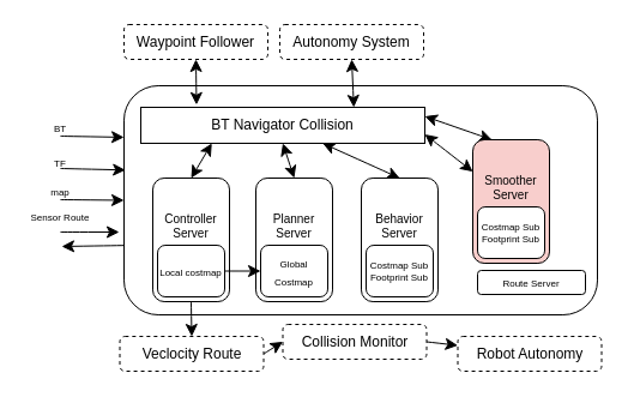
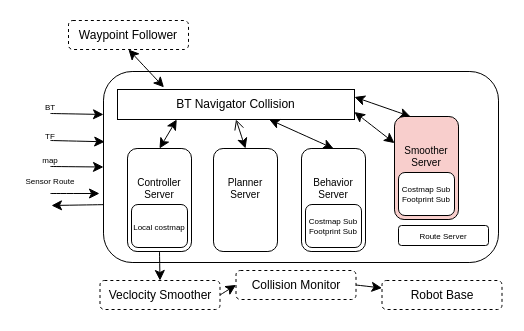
  <mxCell id="0" />
  <mxCell id="1" parent="0" />
  <mxCell id="2" value="&lt;div style=&quot;font-size: 10px;&quot;&gt;&lt;font style=&quot;font-size: 10px;&quot;&gt;Behavior Server&lt;/font&gt;&lt;/div&gt;&lt;div style=&quot;font-size: 10px;&quot;&gt;&lt;font style=&quot;font-size: 10px;&quot;&gt;&lt;br&gt;&lt;/font&gt;&lt;/div&gt;&lt;div style=&quot;font-size: 10px;&quot;&gt;&lt;font style=&quot;font-size: 10px;&quot;&gt;&lt;br&gt;&lt;/font&gt;&lt;/div&gt;" style="rounded=1;whiteSpace=wrap;html=1;" vertex="1" parent="1"><mxGeometry x="394" y="116" width="64" height="103" as="geometry" /></mxCell>
  <mxCell id="3" value="" style="rounded=1;whiteSpace=wrap;html=1;" vertex="1" parent="1"><mxGeometry x="103" y="71" width="395" height="191" as="geometry" /></mxCell>
  <mxCell id="4" style="edgeStyle=none;curved=1;rounded=0;orthogonalLoop=1;jettySize=auto;html=1;exitX=1;exitY=0.75;exitDx=0;exitDy=0;fontSize=12;startSize=8;endSize=8;startArrow=classic;startFill=1;" edge="1" parent="1" source="6" target="17"><mxGeometry relative="1" as="geometry" /></mxCell>
- <mxCell id="5" style="edgeStyle=none;curved=1;rounded=0;orthogonalLoop=1;jettySize=auto;html=1;exitX=0.75;exitY=0;exitDx=0;exitDy=0;entryX=0.5;entryY=1;entryDx=0;entryDy=0;fontSize=12;startSize=8;endSize=8;startArrow=classic;startFill=1;" edge="1" parent="1" source="6" target="22"><mxGeometry relative="1" as="geometry" /></mxCell>
  <mxCell id="6" value="BT Navigator Collision" style="rounded=0;whiteSpace=wrap;html=1;" vertex="1" parent="1"><mxGeometry x="117" y="89" width="237" height="30" as="geometry" /></mxCell>
  <mxCell id="7" style="edgeStyle=none;curved=1;rounded=0;orthogonalLoop=1;jettySize=auto;html=1;exitX=0.5;exitY=0;exitDx=0;exitDy=0;entryX=0.25;entryY=1;entryDx=0;entryDy=0;fontSize=12;startSize=8;endSize=8;startArrow=classic;startFill=1;" edge="1" parent="1" source="8" target="6"><mxGeometry relative="1" as="geometry" /></mxCell>
  <mxCell id="8" value="&lt;div style=&quot;font-size: 10px;&quot;&gt;&lt;font style=&quot;font-size: 10px;&quot;&gt;Controller Server&lt;/font&gt;&lt;/div&gt;&lt;div style=&quot;font-size: 10px;&quot;&gt;&lt;font style=&quot;font-size: 10px;&quot;&gt;&lt;br&gt;&lt;/font&gt;&lt;/div&gt;&lt;div style=&quot;font-size: 10px;&quot;&gt;&lt;font style=&quot;font-size: 10px;&quot;&gt;&lt;br&gt;&lt;/font&gt;&lt;/div&gt;" style="rounded=1;whiteSpace=wrap;html=1;" vertex="1" parent="1"><mxGeometry x="127" y="148" width="64" height="103" as="geometry" /></mxCell>
  <mxCell id="9" value="&lt;font style=&quot;font-size: 8px;&quot;&gt;Local costmap&lt;/font&gt;" style="rounded=1;whiteSpace=wrap;html=1;" vertex="1" parent="1"><mxGeometry x="131" y="204" width="56" height="43" as="geometry" /></mxCell>
- <mxCell id="10" style="edgeStyle=none;curved=1;rounded=0;orthogonalLoop=1;jettySize=auto;html=1;exitX=0.5;exitY=0;exitDx=0;exitDy=0;entryX=0.5;entryY=1;entryDx=0;entryDy=0;fontSize=12;startSize=8;endSize=8;startArrow=classic;startFill=1;" edge="1" parent="1" source="11" target="6"><mxGeometry relative="1" as="geometry" /></mxCell>
+ <mxCell id="10" style="edgeStyle=none;curved=1;rounded=0;orthogonalLoop=1;jettySize=auto;html=1;exitX=0.5;exitY=0;exitDx=0;exitDy=0;entryX=0.5;entryY=1;entryDx=0;entryDy=0;fontSize=12;startSize=8;endSize=8;startArrow=classic;startFill=1;endArrow=open;" edge="1" parent="1" source="11" target="6"><mxGeometry relative="1" as="geometry" /></mxCell>
  <mxCell id="11" value="&lt;div style=&quot;font-size: 10px;&quot;&gt;&lt;font style=&quot;font-size: 10px;&quot;&gt;Planner Server&lt;/font&gt;&lt;/div&gt;&lt;div style=&quot;font-size: 10px;&quot;&gt;&lt;font style=&quot;font-size: 10px;&quot;&gt;&lt;br&gt;&lt;/font&gt;&lt;/div&gt;&lt;div style=&quot;font-size: 10px;&quot;&gt;&lt;font style=&quot;font-size: 10px;&quot;&gt;&lt;br&gt;&lt;/font&gt;&lt;/div&gt;" style="rounded=1;whiteSpace=wrap;html=1;" vertex="1" parent="1"><mxGeometry x="213" y="148" width="64" height="103" as="geometry" /></mxCell>
- <mxCell id="12" value="&lt;font style=&quot;font-size: 8px;&quot;&gt;Global Costmap&lt;/font&gt;" style="rounded=1;whiteSpace=wrap;html=1;" vertex="1" parent="1"><mxGeometry x="217" y="204" width="56" height="43" as="geometry" /></mxCell>
  <mxCell id="13" style="edgeStyle=none;curved=1;rounded=0;orthogonalLoop=1;jettySize=auto;html=1;exitX=0.5;exitY=0;exitDx=0;exitDy=0;fontSize=12;startSize=8;endSize=8;startArrow=classic;startFill=1;" edge="1" parent="1" source="14" target="6"><mxGeometry relative="1" as="geometry" /></mxCell>
  <mxCell id="14" value="&lt;div style=&quot;font-size: 10px;&quot;&gt;&lt;font style=&quot;font-size: 10px;&quot;&gt;Behavior Server&lt;/font&gt;&lt;/div&gt;&lt;div style=&quot;font-size: 10px;&quot;&gt;&lt;font style=&quot;font-size: 10px;&quot;&gt;&lt;br&gt;&lt;/font&gt;&lt;/div&gt;&lt;div style=&quot;font-size: 10px;&quot;&gt;&lt;font style=&quot;font-size: 10px;&quot;&gt;&lt;br&gt;&lt;/font&gt;&lt;/div&gt;" style="rounded=1;whiteSpace=wrap;html=1;" vertex="1" parent="1"><mxGeometry x="301" y="148" width="64" height="103" as="geometry" /></mxCell>
  <mxCell id="15" value="&lt;div style=&quot;font-size: 8px;&quot;&gt;&lt;font style=&quot;font-size: 8px;&quot;&gt;Costmap Sub&lt;/font&gt;&lt;/div&gt;&lt;div style=&quot;font-size: 8px;&quot;&gt;&lt;font style=&quot;font-size: 8px;&quot;&gt;Footprint Sub&lt;br&gt;&lt;/font&gt;&lt;/div&gt;" style="rounded=1;whiteSpace=wrap;html=1;" vertex="1" parent="1"><mxGeometry x="305" y="204" width="56" height="43" as="geometry" /></mxCell>
  <mxCell id="16" style="edgeStyle=none;curved=1;rounded=0;orthogonalLoop=1;jettySize=auto;html=1;exitX=0.25;exitY=0;exitDx=0;exitDy=0;entryX=1;entryY=0.25;entryDx=0;entryDy=0;fontSize=12;startSize=8;endSize=8;startArrow=classic;startFill=1;" edge="1" parent="1" source="17" target="6"><mxGeometry relative="1" as="geometry" /></mxCell>
  <mxCell id="17" value="&lt;div style=&quot;font-size: 10px;&quot;&gt;&lt;font style=&quot;font-size: 10px;&quot;&gt;Smoother Server&lt;/font&gt;&lt;/div&gt;&lt;div style=&quot;font-size: 10px;&quot;&gt;&lt;font style=&quot;font-size: 10px;&quot;&gt;&lt;br&gt;&lt;/font&gt;&lt;/div&gt;&lt;div style=&quot;font-size: 10px;&quot;&gt;&lt;font style=&quot;font-size: 10px;&quot;&gt;&lt;br&gt;&lt;/font&gt;&lt;/div&gt;" style="rounded=1;whiteSpace=wrap;html=1;fillColor=#f8cecc;" vertex="1" parent="1"><mxGeometry x="394" y="116" width="64" height="103" as="geometry" /></mxCell>
  <mxCell id="18" value="&lt;div style=&quot;font-size: 8px;&quot;&gt;&lt;font style=&quot;font-size: 8px;&quot;&gt;Costmap Sub&lt;/font&gt;&lt;/div&gt;&lt;div style=&quot;font-size: 8px;&quot;&gt;&lt;font style=&quot;font-size: 8px;&quot;&gt;Footprint Sub&lt;br&gt;&lt;/font&gt;&lt;/div&gt;" style="rounded=1;whiteSpace=wrap;html=1;" vertex="1" parent="1"><mxGeometry x="398" y="172" width="56" height="43" as="geometry" /></mxCell>
  <mxCell id="19" value="&lt;font style=&quot;font-size: 8px;&quot;&gt;Route Server&lt;/font&gt;" style="rounded=1;whiteSpace=wrap;html=1;" vertex="1" parent="1"><mxGeometry x="398" y="225" width="90" height="20" as="geometry" /></mxCell>
  <mxCell id="20" style="edgeStyle=none;curved=1;rounded=0;orthogonalLoop=1;jettySize=auto;html=1;exitX=0.5;exitY=1;exitDx=0;exitDy=0;entryX=0.196;entryY=-0.072;entryDx=0;entryDy=0;fontSize=12;startSize=8;endSize=8;startArrow=classic;startFill=1;entryPerimeter=0;" edge="1" parent="1" source="21" target="6"><mxGeometry relative="1" as="geometry" /></mxCell>
- <mxCell id="21" value="Waypoint Follower" style="rounded=1;whiteSpace=wrap;html=1;glass=0;shadow=0;dashed=1;" vertex="1" parent="1"><mxGeometry x="103" y="20" width="120" height="29" as="geometry" /></mxCell>
- <mxCell id="22" value="Autonomy System" style="rounded=1;whiteSpace=wrap;html=1;glass=0;shadow=0;dashed=1;" vertex="1" parent="1"><mxGeometry x="233" y="20" width="120" height="29" as="geometry" /></mxCell>
+ <mxCell id="21" value="Waypoint Follower" style="rounded=1;whiteSpace=wrap;html=1;glass=0;shadow=0;dashed=1;" vertex="1" parent="1"><mxGeometry x="68" y="20" width="120" height="29" as="geometry" /></mxCell>
  <mxCell id="23" style="edgeStyle=none;curved=1;rounded=0;orthogonalLoop=1;jettySize=auto;html=1;exitX=1;exitY=0.5;exitDx=0;exitDy=0;entryX=0;entryY=0.5;entryDx=0;entryDy=0;fontSize=12;startSize=8;endSize=8;" edge="1" parent="1" source="24" target="26"><mxGeometry relative="1" as="geometry" /></mxCell>
- <mxCell id="24" value="Veclocity Route" style="rounded=1;whiteSpace=wrap;html=1;glass=0;shadow=0;dashed=1;" vertex="1" parent="1"><mxGeometry x="99.5" y="280" width="120" height="29" as="geometry" /></mxCell>
+ <mxCell id="24" value="Veclocity Smoother" style="rounded=1;whiteSpace=wrap;html=1;glass=0;shadow=0;dashed=1;" vertex="1" parent="1"><mxGeometry x="99.5" y="280" width="120" height="29" as="geometry" /></mxCell>
  <mxCell id="25" style="edgeStyle=none;curved=1;rounded=0;orthogonalLoop=1;jettySize=auto;html=1;exitX=1;exitY=0.5;exitDx=0;exitDy=0;fontSize=12;startSize=8;endSize=8;" edge="1" parent="1" source="26" target="27"><mxGeometry relative="1" as="geometry" /></mxCell>
  <mxCell id="26" value="Collision Monitor" style="rounded=1;whiteSpace=wrap;html=1;glass=0;shadow=0;dashed=1;" vertex="1" parent="1"><mxGeometry x="235.5" y="270" width="120" height="29" as="geometry" /></mxCell>
- <mxCell id="27" value="Robot Autonomy" style="rounded=1;whiteSpace=wrap;html=1;glass=0;shadow=0;dashed=1;" vertex="1" parent="1"><mxGeometry x="381.5" y="280" width="120" height="29" as="geometry" /></mxCell>
+ <mxCell id="27" value="Robot Base" style="rounded=1;whiteSpace=wrap;html=1;glass=0;shadow=0;dashed=1;" vertex="1" parent="1"><mxGeometry x="381.5" y="280" width="120" height="29" as="geometry" /></mxCell>
  <mxCell id="28" value="" style="endArrow=classic;html=1;rounded=0;fontSize=12;startSize=8;endSize=8;curved=1;entryX=0.5;entryY=0;entryDx=0;entryDy=0;exitX=0.5;exitY=1;exitDx=0;exitDy=0;" edge="1" parent="1" source="8" target="24"><mxGeometry width="50" height="50" relative="1" as="geometry"><mxPoint x="247" y="171" as="sourcePoint" /><mxPoint x="297" y="121" as="targetPoint" /></mxGeometry></mxCell>
- <mxCell id="29" style="edgeStyle=none;curved=1;rounded=0;orthogonalLoop=1;jettySize=auto;html=1;exitX=1;exitY=0.5;exitDx=0;exitDy=0;entryX=0;entryY=0.5;entryDx=0;entryDy=0;fontSize=12;startSize=8;endSize=8;" edge="1" parent="1" source="9" target="12"><mxGeometry relative="1" as="geometry" /></mxCell>
  <mxCell id="30" value="&lt;font style=&quot;font-size: 8px;&quot;&gt;BT&lt;/font&gt;" style="text;html=1;align=center;verticalAlign=middle;whiteSpace=wrap;rounded=0;fontSize=16;" vertex="1" parent="1"><mxGeometry x="20" y="95" width="60" height="18" as="geometry" /></mxCell>
  <mxCell id="31" style="edgeStyle=none;curved=1;rounded=0;orthogonalLoop=1;jettySize=auto;html=1;exitX=0.5;exitY=1;exitDx=0;exitDy=0;fontSize=12;startSize=8;endSize=8;entryX=0.003;entryY=0.368;entryDx=0;entryDy=0;entryPerimeter=0;" edge="1" parent="1" source="32" target="3"><mxGeometry relative="1" as="geometry" /></mxCell>
  <mxCell id="32" value="&lt;font style=&quot;font-size: 8px;&quot;&gt;TF&lt;/font&gt;" style="text;html=1;align=center;verticalAlign=middle;whiteSpace=wrap;rounded=0;fontSize=16;" vertex="1" parent="1"><mxGeometry x="20" y="125" width="60" height="15" as="geometry" /></mxCell>
  <mxCell id="33" value="&lt;font style=&quot;font-size: 8px;&quot;&gt;map&lt;/font&gt;" style="text;html=1;align=center;verticalAlign=middle;whiteSpace=wrap;rounded=0;fontSize=16;" vertex="1" parent="1"><mxGeometry x="20" y="148" width="60" height="18" as="geometry" /></mxCell>
  <mxCell id="34" style="edgeStyle=none;curved=1;rounded=0;orthogonalLoop=1;jettySize=auto;html=1;exitX=0.5;exitY=1;exitDx=0;exitDy=0;fontSize=12;startSize=8;endSize=8;" edge="1" parent="1" source="35"><mxGeometry relative="1" as="geometry"><mxPoint x="99" y="193" as="targetPoint" /></mxGeometry></mxCell>
  <mxCell id="35" value="&lt;font style=&quot;font-size: 8px;&quot;&gt;Sensor Route&lt;/font&gt;" style="text;html=1;align=center;verticalAlign=middle;whiteSpace=wrap;rounded=0;fontSize=16;" vertex="1" parent="1"><mxGeometry x="20" y="163" width="60" height="30" as="geometry" /></mxCell>
  <mxCell id="36" value="" style="endArrow=classic;html=1;rounded=0;fontSize=12;startSize=8;endSize=8;curved=1;exitX=0.5;exitY=1;exitDx=0;exitDy=0;entryX=0;entryY=0.225;entryDx=0;entryDy=0;entryPerimeter=0;" edge="1" parent="1" source="30" target="3"><mxGeometry width="50" height="50" relative="1" as="geometry"><mxPoint x="91" y="171" as="sourcePoint" /><mxPoint x="141" y="121" as="targetPoint" /></mxGeometry></mxCell>
  <mxCell id="37" style="edgeStyle=none;curved=1;rounded=0;orthogonalLoop=1;jettySize=auto;html=1;exitX=0.5;exitY=1;exitDx=0;exitDy=0;entryX=0;entryY=0.5;entryDx=0;entryDy=0;fontSize=12;startSize=8;endSize=8;" edge="1" parent="1" source="33" target="3"><mxGeometry relative="1" as="geometry" /></mxCell>
  <mxCell id="38" style="edgeStyle=none;curved=1;rounded=0;orthogonalLoop=1;jettySize=auto;html=1;exitX=0.001;exitY=0.697;exitDx=0;exitDy=0;fontSize=12;startSize=8;endSize=8;exitPerimeter=0;" edge="1" parent="1" source="3"><mxGeometry relative="1" as="geometry"><mxPoint x="60" y="203" as="sourcePoint" /><mxPoint x="51" y="205" as="targetPoint" /></mxGeometry></mxCell>
